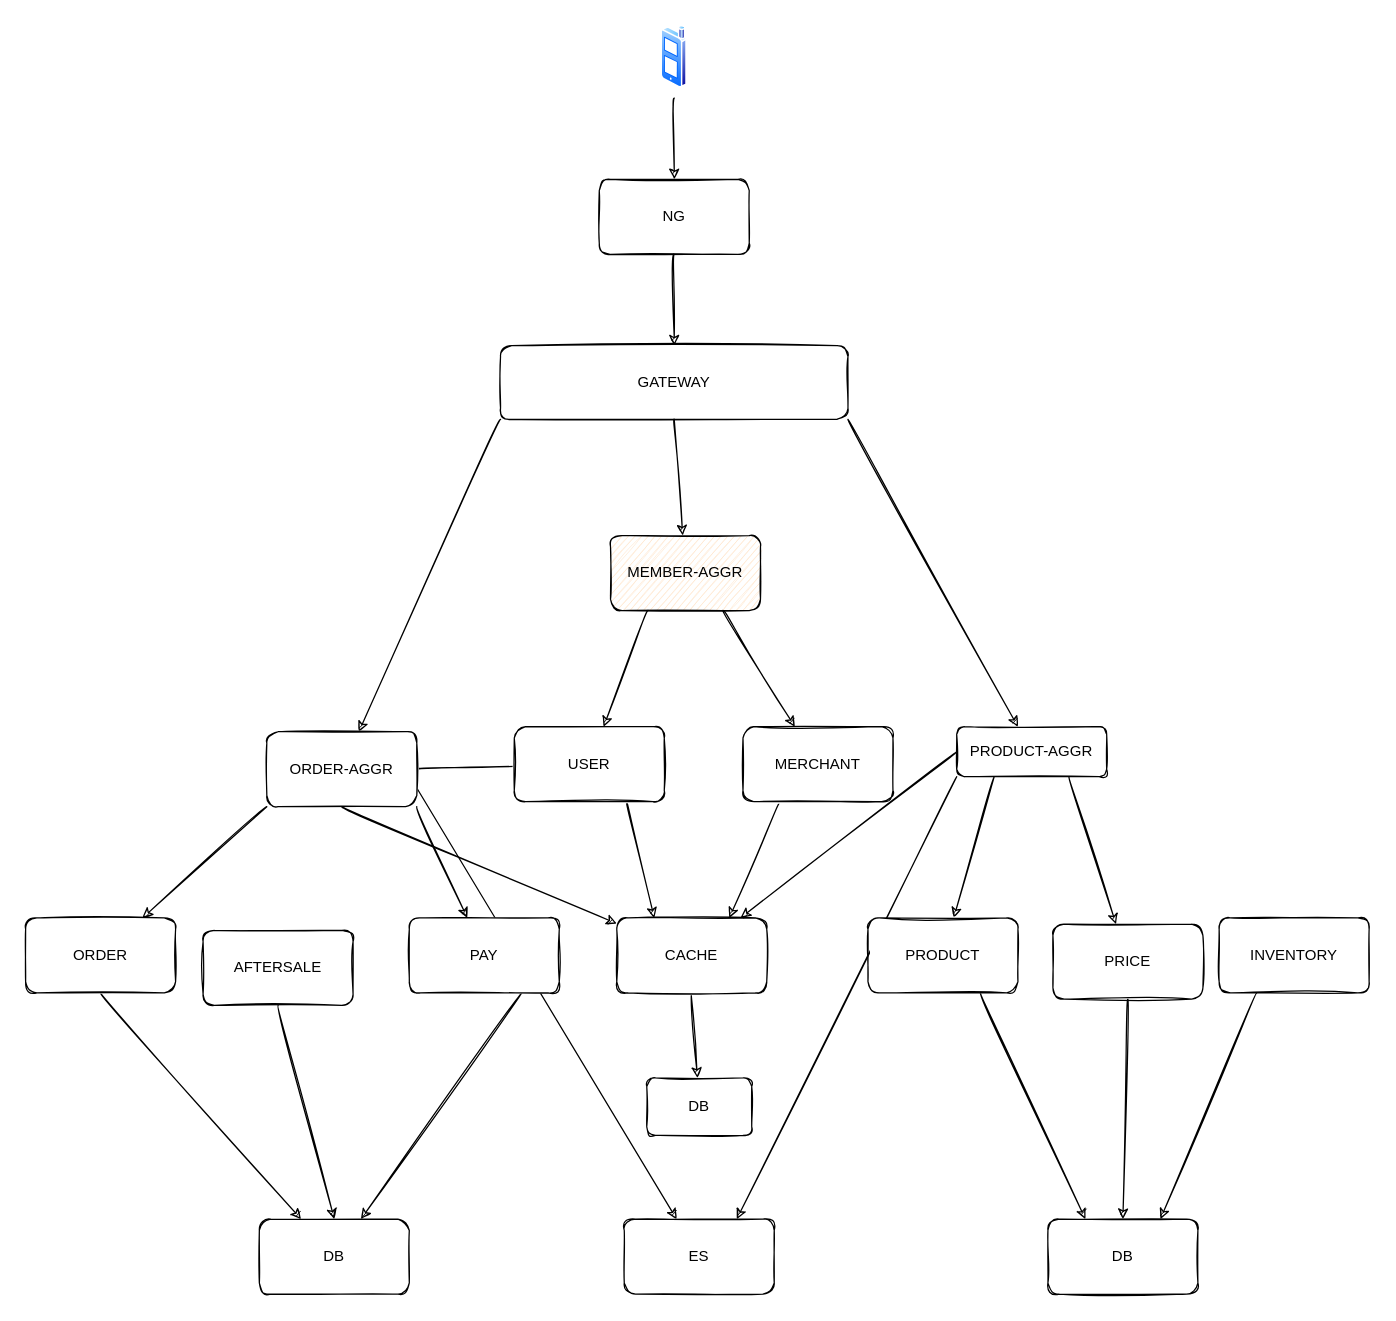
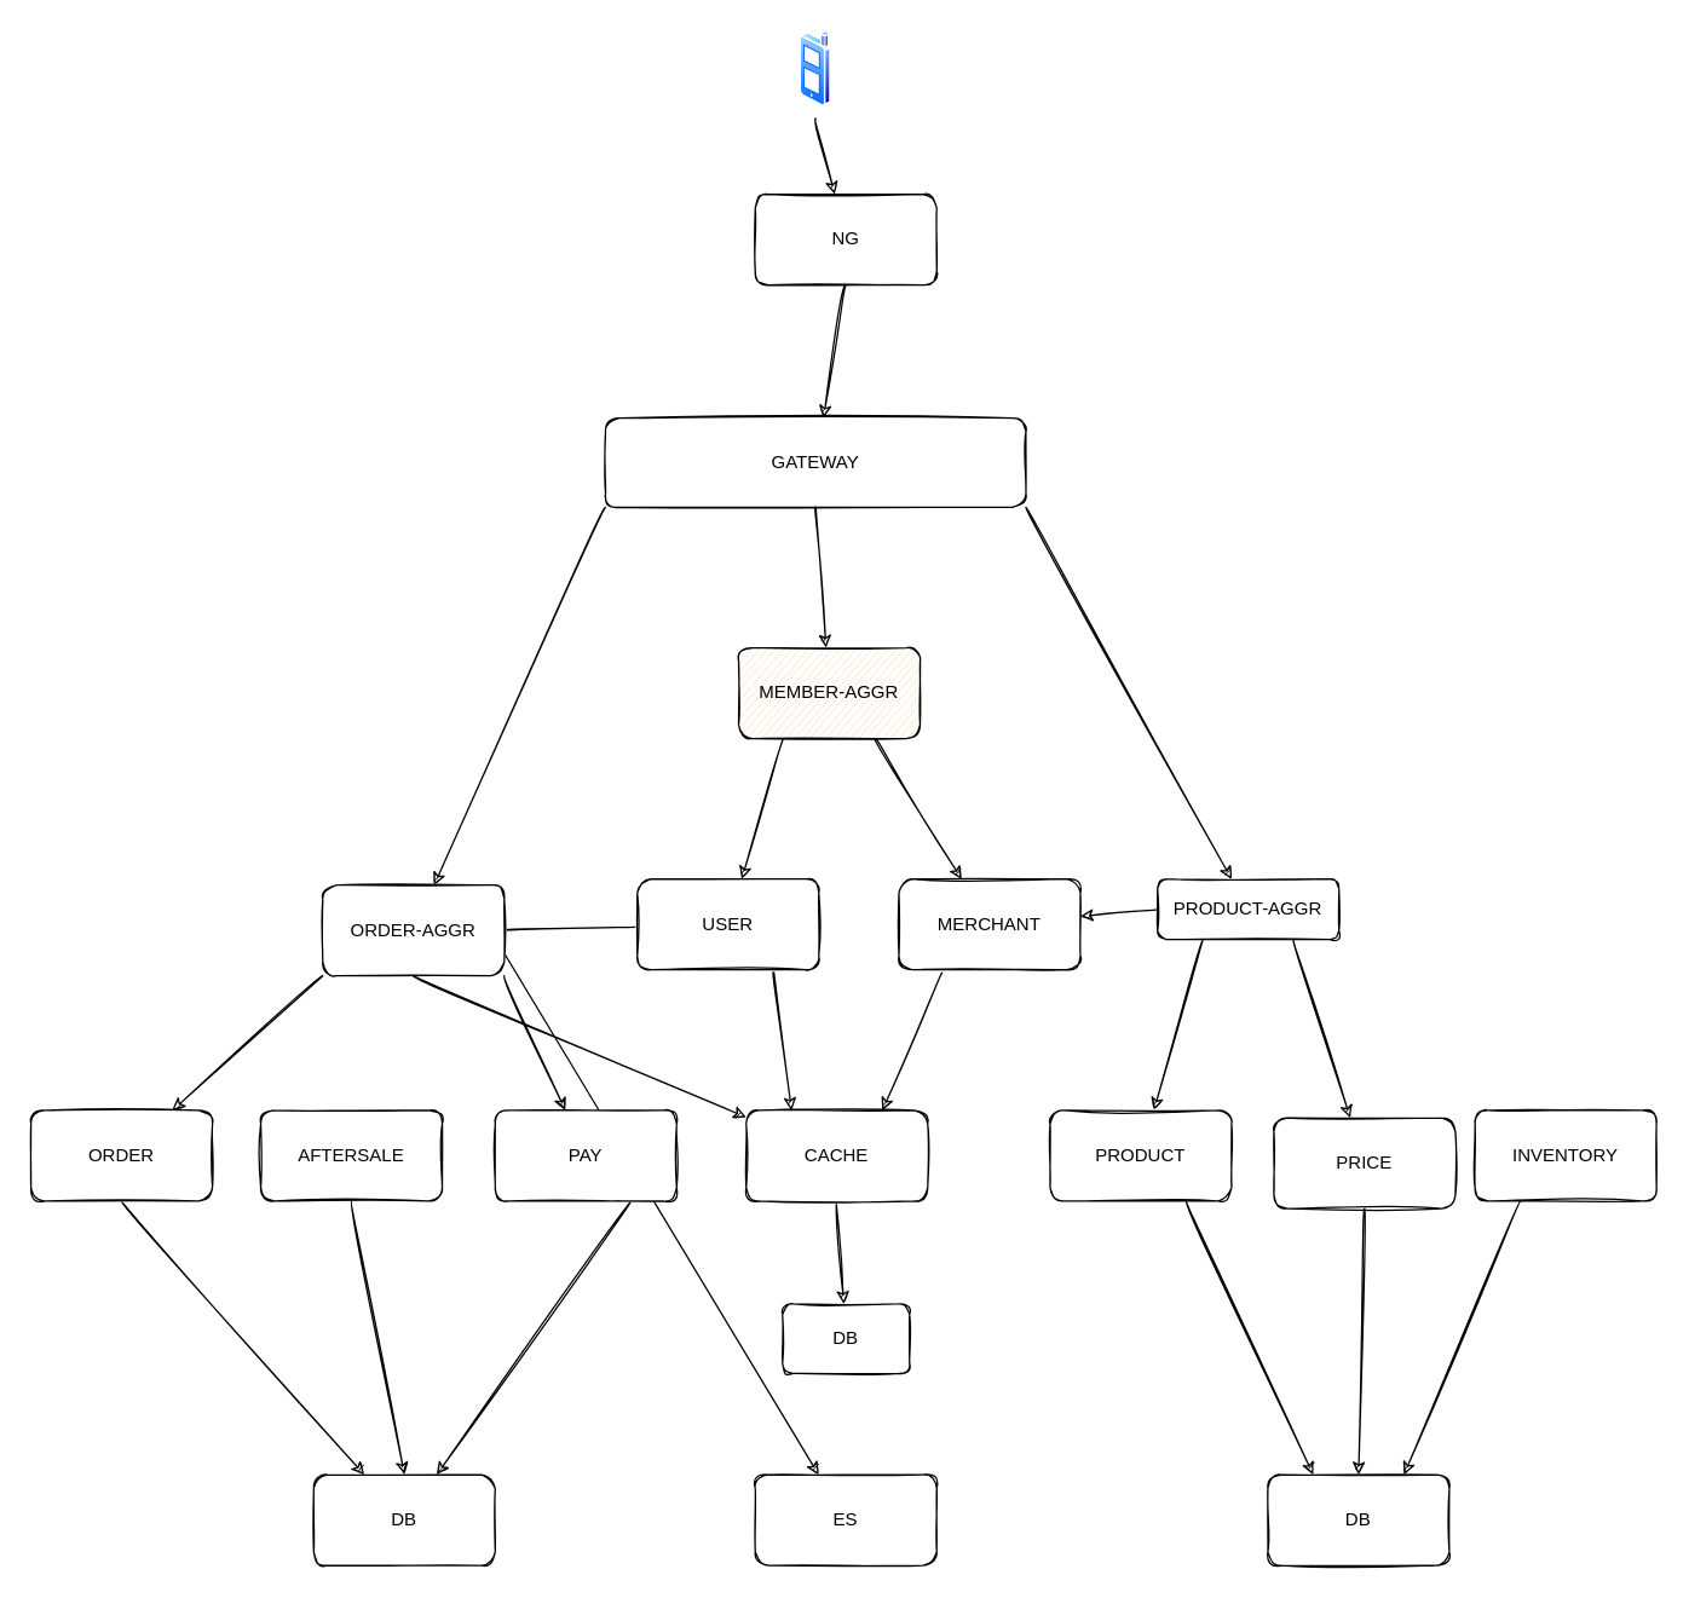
  <mxCell id="0" />
  <mxCell id="1" parent="0" />
  <mxCell id="2" style="edgeStyle=none;curved=1;orthogonalLoop=1;jettySize=auto;html=1;exitX=0.5;exitY=1;exitDx=0;exitDy=0;sketch=1;" edge="1" parent="1" source="3" target="7"><mxGeometry relative="1" as="geometry" /></mxCell>
- <mxCell id="3" value="NG" style="rounded=1;whiteSpace=wrap;html=1;sketch=1;" vertex="1" parent="1"><mxGeometry x="479" y="143" width="120" height="60" as="geometry" /></mxCell>
+ <mxCell id="3" value="NG" style="rounded=1;whiteSpace=wrap;html=1;sketch=1;" vertex="1" parent="1"><mxGeometry x="499" y="128" width="120" height="60" as="geometry" /></mxCell>
  <mxCell id="4" style="edgeStyle=none;curved=1;orthogonalLoop=1;jettySize=auto;html=1;exitX=0.5;exitY=1;exitDx=0;exitDy=0;sketch=1;" edge="1" parent="1" source="7" target="16"><mxGeometry relative="1" as="geometry" /></mxCell>
  <mxCell id="5" style="edgeStyle=none;curved=1;orthogonalLoop=1;jettySize=auto;html=1;exitX=0;exitY=1;exitDx=0;exitDy=0;sketch=1;" edge="1" parent="1" source="7" target="13"><mxGeometry relative="1" as="geometry" /></mxCell>
  <mxCell id="6" style="edgeStyle=none;curved=1;orthogonalLoop=1;jettySize=auto;html=1;exitX=1;exitY=1;exitDx=0;exitDy=0;sketch=1;" edge="1" parent="1" source="7" target="21"><mxGeometry relative="1" as="geometry" /></mxCell>
  <mxCell id="7" value="GATEWAY" style="rounded=1;whiteSpace=wrap;html=1;sketch=1;" vertex="1" parent="1"><mxGeometry x="400" y="276" width="278" height="59" as="geometry" /></mxCell>
  <mxCell id="8" style="edgeStyle=none;curved=1;orthogonalLoop=1;jettySize=auto;html=1;exitX=0;exitY=1;exitDx=0;exitDy=0;sketch=1;" edge="1" parent="1" source="13" target="23"><mxGeometry relative="1" as="geometry" /></mxCell>
  <mxCell id="9" style="edgeStyle=none;curved=1;orthogonalLoop=1;jettySize=auto;html=1;exitX=0.5;exitY=1;exitDx=0;exitDy=0;sketch=1;" edge="1" parent="1" source="13" target="44"><mxGeometry relative="1" as="geometry" /></mxCell>
  <mxCell id="10" style="edgeStyle=none;curved=1;orthogonalLoop=1;jettySize=auto;html=1;exitX=1;exitY=1;exitDx=0;exitDy=0;sketch=1;" edge="1" parent="1" source="13" target="37"><mxGeometry relative="1" as="geometry" /></mxCell>
  <mxCell id="11" style="edgeStyle=none;curved=1;sketch=1;orthogonalLoop=1;jettySize=auto;html=1;exitX=1;exitY=0.5;exitDx=0;exitDy=0;endArrow=none;" edge="1" parent="1" source="13" target="27"><mxGeometry relative="1" as="geometry" /></mxCell>
  <mxCell id="12" style="edgeStyle=none;curved=1;sketch=1;orthogonalLoop=1;jettySize=auto;html=1;exitX=1;exitY=0.75;exitDx=0;exitDy=0;" edge="1" parent="1" source="13" target="40"><mxGeometry relative="1" as="geometry" /></mxCell>
  <mxCell id="13" value="ORDER-AGGR" style="rounded=1;whiteSpace=wrap;html=1;sketch=1;" vertex="1" parent="1"><mxGeometry x="213" y="585" width="120" height="60" as="geometry" /></mxCell>
  <mxCell id="14" style="edgeStyle=none;curved=1;orthogonalLoop=1;jettySize=auto;html=1;exitX=0.25;exitY=1;exitDx=0;exitDy=0;sketch=1;" edge="1" parent="1" source="16" target="27"><mxGeometry relative="1" as="geometry" /></mxCell>
  <mxCell id="15" style="edgeStyle=none;curved=1;orthogonalLoop=1;jettySize=auto;html=1;exitX=0.75;exitY=1;exitDx=0;exitDy=0;sketch=1;" edge="1" parent="1" source="16" target="29"><mxGeometry relative="1" as="geometry" /></mxCell>
  <mxCell id="16" value="MEMBER-AGGR" style="rounded=1;whiteSpace=wrap;html=1;sketch=1;fillColor=#ffe6cc;" vertex="1" parent="1"><mxGeometry x="488" y="428" width="120" height="60" as="geometry" /></mxCell>
  <mxCell id="17" style="edgeStyle=none;curved=1;orthogonalLoop=1;jettySize=auto;html=1;exitX=0.25;exitY=1;exitDx=0;exitDy=0;sketch=1;" edge="1" parent="1" source="21" target="31"><mxGeometry relative="1" as="geometry" /></mxCell>
  <mxCell id="18" style="edgeStyle=none;curved=1;orthogonalLoop=1;jettySize=auto;html=1;exitX=0.75;exitY=1;exitDx=0;exitDy=0;sketch=1;" edge="1" parent="1" source="21" target="33"><mxGeometry relative="1" as="geometry" /></mxCell>
- <mxCell id="19" style="edgeStyle=none;curved=1;sketch=1;orthogonalLoop=1;jettySize=auto;html=1;exitX=0;exitY=0.5;exitDx=0;exitDy=0;" edge="1" parent="1" source="21" target="44"><mxGeometry relative="1" as="geometry" /></mxCell>
- <mxCell id="20" style="edgeStyle=none;curved=1;sketch=1;orthogonalLoop=1;jettySize=auto;html=1;exitX=0;exitY=1;exitDx=0;exitDy=0;entryX=0.75;entryY=0;entryDx=0;entryDy=0;" edge="1" parent="1" source="21" target="40"><mxGeometry relative="1" as="geometry" /></mxCell>
+ <mxCell id="19" style="edgeStyle=none;curved=1;sketch=1;orthogonalLoop=1;jettySize=auto;html=1;exitX=0;exitY=0.5;exitDx=0;exitDy=0;" edge="1" parent="1" source="21" target="29"><mxGeometry relative="1" as="geometry" /></mxCell>
  <mxCell id="21" value="PRODUCT-AGGR" style="rounded=1;whiteSpace=wrap;html=1;sketch=1;" vertex="1" parent="1"><mxGeometry x="765" y="581" width="120" height="40" as="geometry" /></mxCell>
  <mxCell id="22" style="edgeStyle=none;curved=1;sketch=1;orthogonalLoop=1;jettySize=auto;html=1;exitX=0.5;exitY=1;exitDx=0;exitDy=0;" edge="1" parent="1" source="23" target="41"><mxGeometry relative="1" as="geometry" /></mxCell>
  <mxCell id="23" value="ORDER" style="rounded=1;whiteSpace=wrap;html=1;sketch=1;" vertex="1" parent="1"><mxGeometry x="20" y="734" width="120" height="60" as="geometry" /></mxCell>
  <mxCell id="24" style="edgeStyle=none;curved=1;sketch=1;orthogonalLoop=1;jettySize=auto;html=1;exitX=0.5;exitY=1;exitDx=0;exitDy=0;entryX=0.5;entryY=0;entryDx=0;entryDy=0;" edge="1" parent="1" source="25" target="41"><mxGeometry relative="1" as="geometry" /></mxCell>
- <mxCell id="25" value="AFTERSALE" style="rounded=1;whiteSpace=wrap;html=1;sketch=1;" vertex="1" parent="1"><mxGeometry x="162" y="744" width="120" height="60" as="geometry" /></mxCell>
+ <mxCell id="25" value="AFTERSALE" style="rounded=1;whiteSpace=wrap;html=1;sketch=1;" vertex="1" parent="1"><mxGeometry x="172" y="734" width="120" height="60" as="geometry" /></mxCell>
  <mxCell id="26" style="edgeStyle=none;curved=1;sketch=1;orthogonalLoop=1;jettySize=auto;html=1;exitX=0.75;exitY=1;exitDx=0;exitDy=0;entryX=0.25;entryY=0;entryDx=0;entryDy=0;" edge="1" parent="1" source="27" target="44"><mxGeometry relative="1" as="geometry" /></mxCell>
- <mxCell id="27" value="USER" style="rounded=1;whiteSpace=wrap;html=1;sketch=1;" vertex="1" parent="1"><mxGeometry x="411" y="581" width="120" height="60" as="geometry" /></mxCell>
+ <mxCell id="27" value="USER" style="rounded=1;whiteSpace=wrap;html=1;sketch=1;" vertex="1" parent="1"><mxGeometry x="421" y="581" width="120" height="60" as="geometry" /></mxCell>
  <mxCell id="28" style="edgeStyle=none;curved=1;sketch=1;orthogonalLoop=1;jettySize=auto;html=1;exitX=0.25;exitY=1;exitDx=0;exitDy=0;entryX=0.75;entryY=0;entryDx=0;entryDy=0;" edge="1" parent="1" source="29" target="44"><mxGeometry relative="1" as="geometry" /></mxCell>
  <mxCell id="29" value="MERCHANT" style="rounded=1;whiteSpace=wrap;html=1;sketch=1;" vertex="1" parent="1"><mxGeometry x="594" y="581" width="120" height="60" as="geometry" /></mxCell>
  <mxCell id="30" style="edgeStyle=none;curved=1;sketch=1;orthogonalLoop=1;jettySize=auto;html=1;exitX=0.75;exitY=1;exitDx=0;exitDy=0;entryX=0.25;entryY=0;entryDx=0;entryDy=0;" edge="1" parent="1" source="31" target="42"><mxGeometry relative="1" as="geometry" /></mxCell>
  <mxCell id="31" value="PRODUCT" style="rounded=1;whiteSpace=wrap;html=1;sketch=1;" vertex="1" parent="1"><mxGeometry x="694" y="734" width="120" height="60" as="geometry" /></mxCell>
  <mxCell id="32" style="edgeStyle=none;curved=1;sketch=1;orthogonalLoop=1;jettySize=auto;html=1;exitX=0.5;exitY=1;exitDx=0;exitDy=0;entryX=0.5;entryY=0;entryDx=0;entryDy=0;" edge="1" parent="1" source="33" target="42"><mxGeometry relative="1" as="geometry" /></mxCell>
  <mxCell id="33" value="PRICE" style="rounded=1;whiteSpace=wrap;html=1;sketch=1;" vertex="1" parent="1"><mxGeometry x="842" y="739" width="120" height="60" as="geometry" /></mxCell>
  <mxCell id="34" style="edgeStyle=none;curved=1;sketch=1;orthogonalLoop=1;jettySize=auto;html=1;exitX=0.25;exitY=1;exitDx=0;exitDy=0;entryX=0.75;entryY=0;entryDx=0;entryDy=0;" edge="1" parent="1" source="35" target="42"><mxGeometry relative="1" as="geometry" /></mxCell>
  <mxCell id="35" value="INVENTORY" style="rounded=1;whiteSpace=wrap;html=1;sketch=1;" vertex="1" parent="1"><mxGeometry x="975" y="734" width="120" height="60" as="geometry" /></mxCell>
  <mxCell id="36" style="edgeStyle=none;curved=1;sketch=1;orthogonalLoop=1;jettySize=auto;html=1;exitX=0.75;exitY=1;exitDx=0;exitDy=0;" edge="1" parent="1" source="37" target="41"><mxGeometry relative="1" as="geometry" /></mxCell>
  <mxCell id="37" value="PAY" style="rounded=1;whiteSpace=wrap;html=1;sketch=1;" vertex="1" parent="1"><mxGeometry x="327" y="734" width="120" height="60" as="geometry" /></mxCell>
  <mxCell id="38" style="edgeStyle=none;curved=1;orthogonalLoop=1;jettySize=auto;html=1;exitX=0.5;exitY=1;exitDx=0;exitDy=0;sketch=1;" edge="1" parent="1" target="3"><mxGeometry relative="1" as="geometry"><mxPoint x="539" y="78" as="sourcePoint" /></mxGeometry></mxCell>
  <mxCell id="39" value="" style="aspect=fixed;perimeter=ellipsePerimeter;html=1;align=center;shadow=0;dashed=0;spacingTop=3;image;image=img/lib/active_directory/cell_phone.svg;sketch=1;" vertex="1" parent="1"><mxGeometry x="528.5" y="20" width="21" height="50" as="geometry" /></mxCell>
  <mxCell id="40" value="ES" style="rounded=1;whiteSpace=wrap;html=1;sketch=1;" vertex="1" parent="1"><mxGeometry x="499" y="975" width="120" height="60" as="geometry" /></mxCell>
  <mxCell id="41" value="DB" style="rounded=1;whiteSpace=wrap;html=1;sketch=1;" vertex="1" parent="1"><mxGeometry x="207" y="975" width="120" height="60" as="geometry" /></mxCell>
  <mxCell id="42" value="DB" style="rounded=1;whiteSpace=wrap;html=1;sketch=1;" vertex="1" parent="1"><mxGeometry x="838" y="975" width="120" height="60" as="geometry" /></mxCell>
  <mxCell id="43" style="edgeStyle=none;curved=1;sketch=1;orthogonalLoop=1;jettySize=auto;html=1;exitX=0.5;exitY=1;exitDx=0;exitDy=0;" edge="1" parent="1" source="44" target="45"><mxGeometry relative="1" as="geometry" /></mxCell>
  <mxCell id="44" value="CACHE" style="rounded=1;whiteSpace=wrap;html=1;sketch=1;" vertex="1" parent="1"><mxGeometry x="493" y="734" width="120" height="60" as="geometry" /></mxCell>
  <mxCell id="45" value="DB" style="rounded=1;whiteSpace=wrap;html=1;sketch=1;" vertex="1" parent="1"><mxGeometry x="517" y="862" width="84" height="46" as="geometry" /></mxCell>
